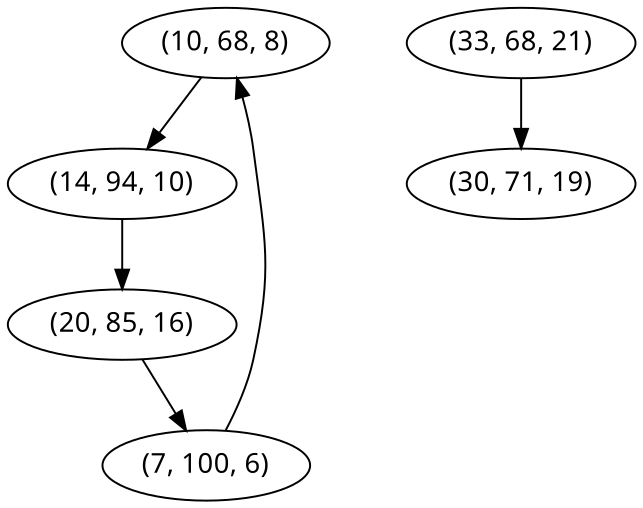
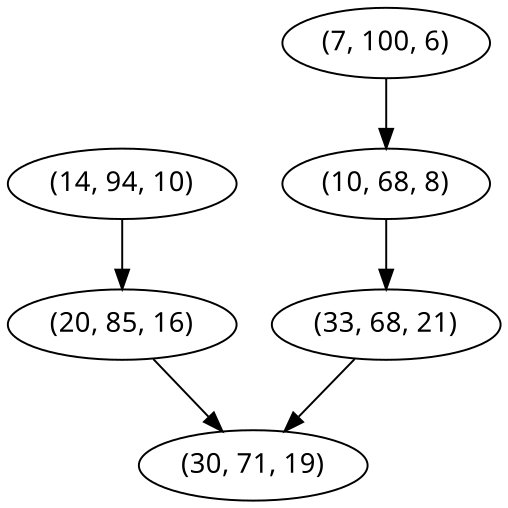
  digraph {
    fontname="Noto Sans"
    node [fontname="Noto Sans"]
    edge [fontname="Noto Sans"]
    n1 [label="(10, 68, 8)"]
    "(7, 100, 6)"
    "(14, 94, 10)"
    "(20, 85, 16)"
    "(30, 71, 19)"
    "(33, 68, 21)"
-   n1 -> "(14, 94, 10)"
+   n1 -> "(33, 68, 21)"
    "(7, 100, 6)" -> n1
    "(14, 94, 10)" -> "(20, 85, 16)"
-   "(20, 85, 16)" -> "(7, 100, 6)"
+   "(20, 85, 16)" -> "(30, 71, 19)"
    "(33, 68, 21)" -> "(30, 71, 19)"
  }
